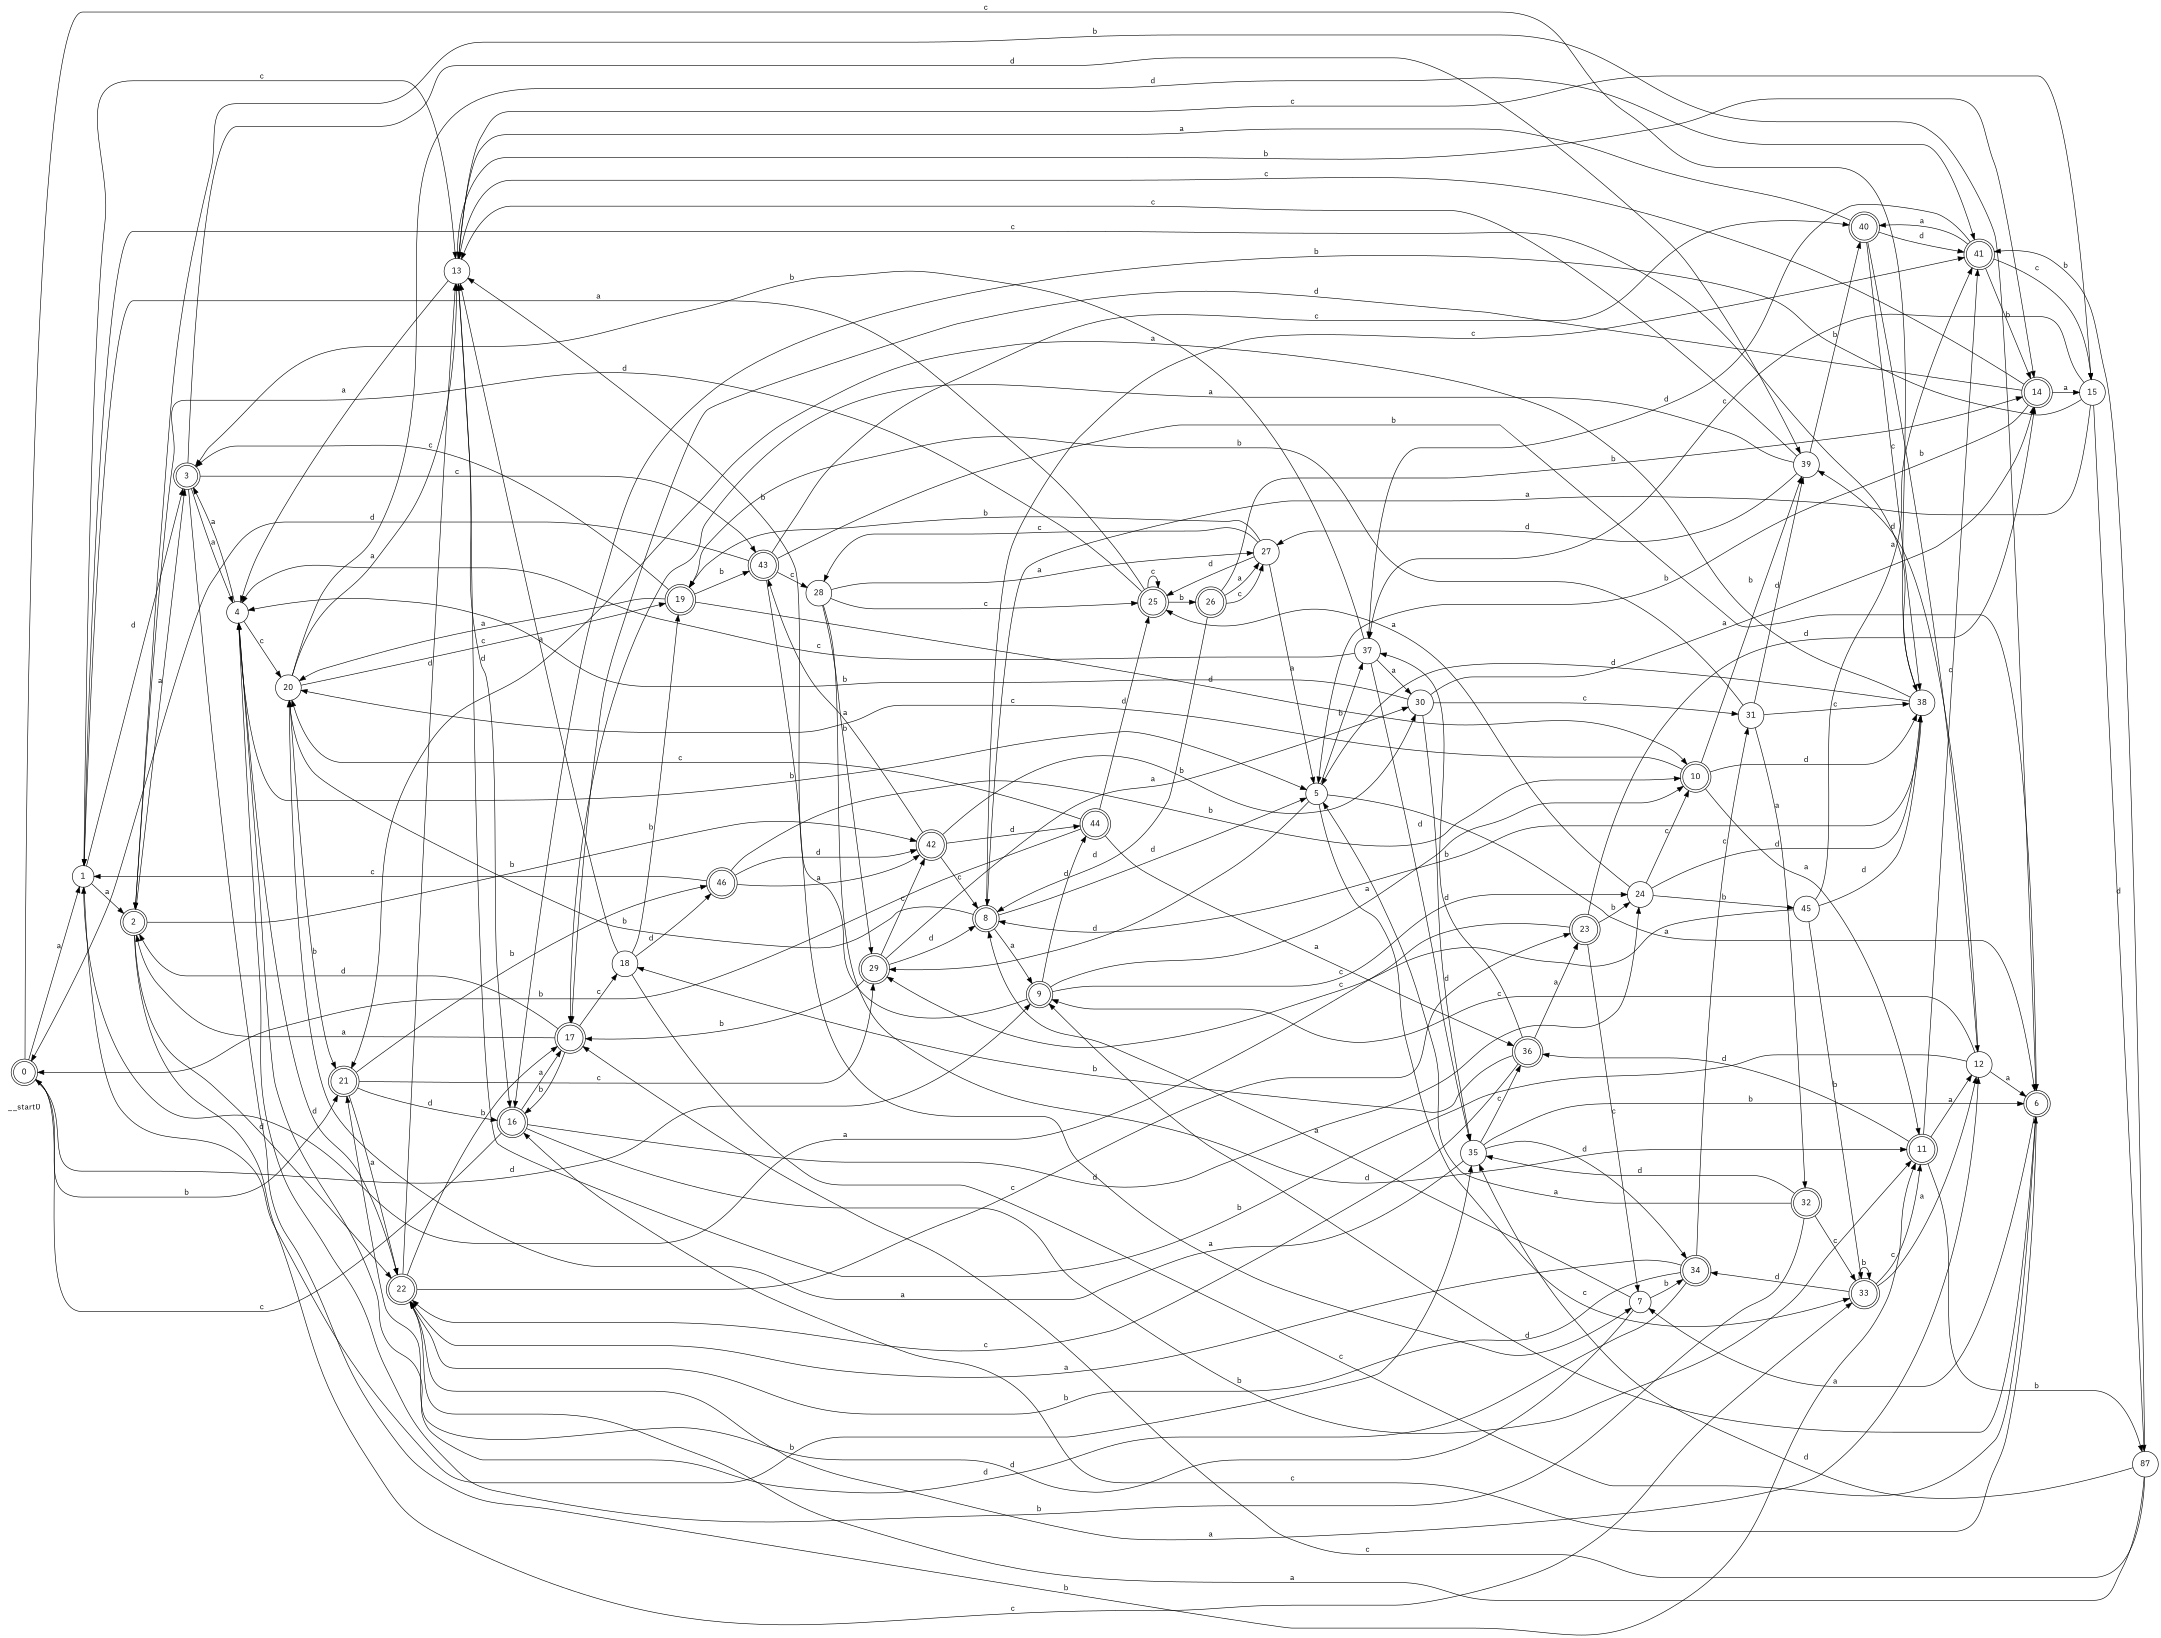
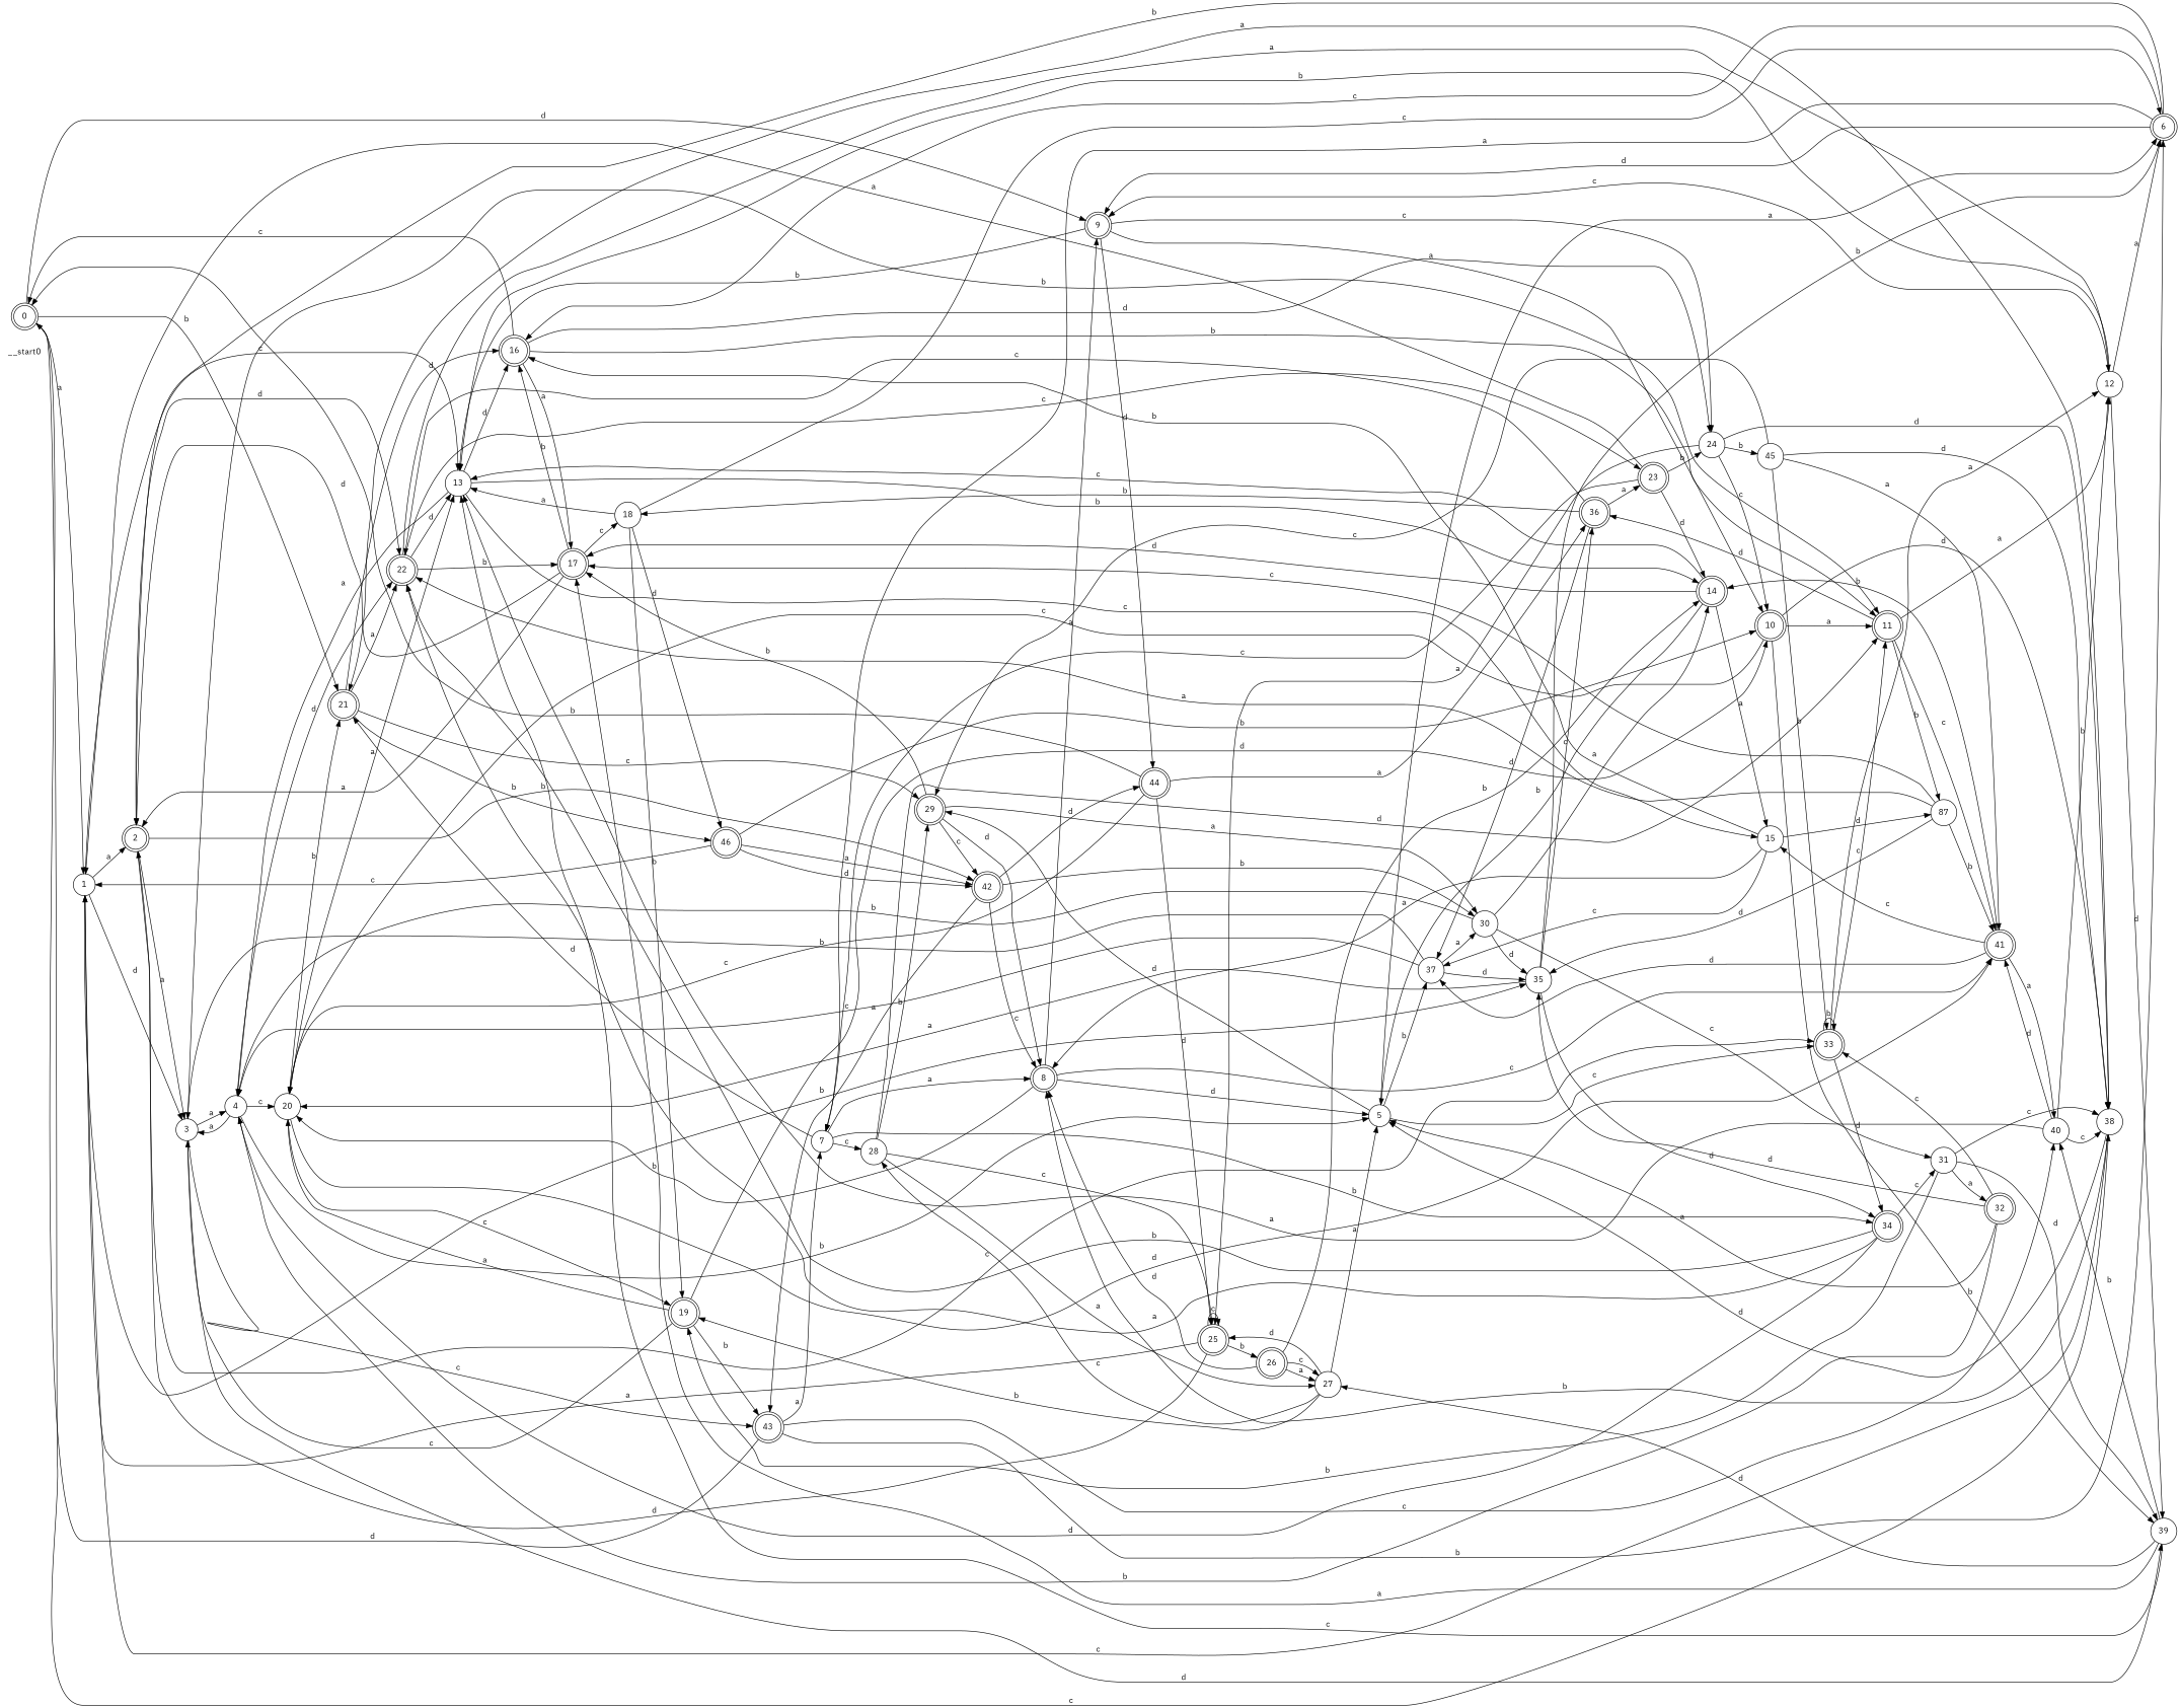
  digraph {
    fontname="IBM Plex Sans"
    rankdir=LR
    node [fontname="IBM Plex Sans" shape=doublecircle color=black fillcolor=white style="rounded,filled"]
    edge [fontname="IBM Plex Sans"]
    __start0 [shape=none color="" fillcolor="" style=""]
    n2 [label=0]
    n3 [label=1 shape=circle style=filled]
    n4 [label=9]
    n5 [label=21]
    n6 [label=38 shape=circle style=filled]
    n7 [label=2]
-   n8 [label=3]
+   n8 [label=3 shape=circle]
    n9 [label=13 shape=circle style=filled]
    n10 [label=35 shape=circle style=filled]
    n11 [label=10]
    n12 [label=24 shape=circle style=filled]
    n13 [label=44]
    n14 [label=22]
    n15 [label=29]
    n16 [label=16]
    n17 [label=46]
    n18 [label=5 shape=circle style=filled]
    n19 [label=8]
    n20 [label=33]
    n21 [label=42]
    n22 [label=4 shape=circle style=filled]
    n23 [label=11]
    n24 [label=39 shape=circle style=filled]
    n25 [label=43]
    n26 [label=14]
    n27 [label=15 shape=circle style=filled]
    n28 [label=20 shape=circle style=filled]
    n29 [label=6]
    n30 [label=34]
    n31 [label=36]
    n32 [label=12 shape=circle style=filled]
    n33 [label=17]
    n34 [label=23]
    n35 [label=30 shape=circle style=filled]
    n36 [label=41]
    n37 [label=87 shape=circle style=filled]
    n38 [label=27 shape=circle style=filled]
-   n39 [label=40 style=filled]
+   n39 [label=40 shape=circle style=filled]
    n40 [label=7 shape=circle style=filled]
    n41 [label=37 shape=circle style=filled]
    n42 [label=19]
    n43 [label=28 shape=circle style=filled]
    n44 [label=25]
    n45 [label=31 shape=circle style=filled]
    n46 [label=45 shape=circle style=filled]
    n47 [label=18 shape=circle style=filled]
    n48 [label=26]
    n49 [label=32]
    n2 -> n3 [label=a]
    n2 -> n4 [label=d]
    n2 -> n5 [label=b]
    n2 -> n6 [label=c]
    n3 -> n7 [label=a]
    n3 -> n8 [label=d]
    n3 -> n9 [label=c]
    n3 -> n10 [label=b]
    n4 -> n9 [label=b]
    n4 -> n11 [label=a]
    n4 -> n12 [label=c]
    n4 -> n13 [label=d]
    n5 -> n14 [label=a]
    n5 -> n15 [label=c]
    n5 -> n16 [label=d]
    n5 -> n17 [label=b]
    n6 -> n3 [label=c]
    n6 -> n5 [label=a]
    n6 -> n18 [label=d]
    n6 -> n19 [label=b]
    n7 -> n8 [label=a]
    n7 -> n14 [label=d]
    n7 -> n20 [label=c]
    n7 -> n21 [label=b]
    n8 -> n22 [label=a]
    n8 -> n23 [label=b]
    n8 -> n24 [label=d]
    n8 -> n25 [label=c]
    n9 -> n16 [label=d]
    n9 -> n22 [label=a]
    n9 -> n26 [label=b]
    n9 -> n27 [label=c]
    n10 -> n28 [label=a]
    n10 -> n29 [label=b]
    n10 -> n30 [label=d]
    n10 -> n31 [label=c]
    n11 -> n6 [label=d]
    n11 -> n23 [label=a]
    n11 -> n24 [label=b]
    n11 -> n28 [label=c]
    n12 -> n6 [label=d]
    n12 -> n11 [label=c]
    n12 -> n44 [label=a]
    n12 -> n46 [label=b]
    n13 -> n2 [label=b]
    n13 -> n28 [label=c]
    n13 -> n31 [label=a]
    n13 -> n44 [label=d]
    n14 -> n9 [label=d]
    n14 -> n32 [label=a]
    n14 -> n33 [label=b]
    n14 -> n34 [label=c]
    n15 -> n19 [label=d]
    n15 -> n21 [label=c]
    n15 -> n33 [label=b]
    n15 -> n35 [label=a]
    n16 -> n2 [label=c]
    n16 -> n12 [label=d]
    n16 -> n23 [label=b]
    n16 -> n33 [label=a]
    n17 -> n3 [label=c]
    n17 -> n11 [label=b]
    n17 -> n21 [label=a]
    n17 -> n21 [label=d]
    n18 -> n15 [label=d]
    n18 -> n20 [label=c]
    n18 -> n29 [label=a]
    n18 -> n41 [label=b]
    n19 -> n4 [label=a]
    n19 -> n18 [label=d]
    n19 -> n28 [label=b]
    n19 -> n36 [label=c]
    n20 -> n20 [label=b]
    n20 -> n23 [label=c]
    n20 -> n30 [label=d]
    n20 -> n32 [label=a]
    n21 -> n13 [label=d]
    n21 -> n19 [label=c]
    n21 -> n25 [label=a]
    n21 -> n35 [label=b]
    n22 -> n8 [label=a]
    n22 -> n14 [label=d]
    n22 -> n18 [label=b]
    n22 -> n28 [label=c]
    n23 -> n31 [label=d]
    n23 -> n32 [label=a]
    n23 -> n36 [label=c]
    n23 -> n37 [label=b]
    n24 -> n9 [label=c]
    n24 -> n33 [label=a]
    n24 -> n38 [label=d]
    n24 -> n39 [label=b]
    n25 -> n2 [label=d]
    n25 -> n29 [label=b]
    n25 -> n39 [label=c]
    n25 -> n40 [label=a]
    n26 -> n9 [label=c]
    n26 -> n18 [label=b]
    n26 -> n27 [label=a]
    n26 -> n33 [label=d]
    n27 -> n16 [label=b]
    n27 -> n19 [label=a]
    n27 -> n37 [label=d]
    n27 -> n41 [label=c]
    n28 -> n5 [label=b]
    n28 -> n9 [label=a]
    n28 -> n36 [label=d]
    n28 -> n42 [label=c]
    n29 -> n4 [label=d]
    n29 -> n7 [label=b]
    n29 -> n16 [label=c]
    n29 -> n40 [label=a]
    n30 -> n14 [label=a]
    n30 -> n14 [label=b]
    n30 -> n22 [label=d]
    n30 -> n45 [label=c]
    n31 -> n14 [label=c]
    n31 -> n34 [label=a]
    n31 -> n41 [label=d]
    n31 -> n47 [label=b]
    n32 -> n4 [label=c]
    n32 -> n9 [label=b]
    n32 -> n24 [label=d]
    n32 -> n29 [label=a]
    n33 -> n7 [label=a]
    n33 -> n7 [label=d]
    n33 -> n16 [label=b]
    n33 -> n47 [label=c]
    n34 -> n3 [label=a]
    n34 -> n12 [label=b]
    n34 -> n26 [label=d]
    n34 -> n40 [label=c]
    n35 -> n10 [label=d]
    n35 -> n22 [label=b]
    n35 -> n26 [label=a]
    n35 -> n45 [label=c]
    n36 -> n26 [label=b]
    n36 -> n27 [label=c]
    n36 -> n39 [label=a]
    n36 -> n41 [label=d]
    n37 -> n10 [label=d]
    n37 -> n14 [label=a]
    n37 -> n33 [label=c]
    n37 -> n36 [label=b]
    n38 -> n18 [label=a]
    n38 -> n42 [label=b]
    n38 -> n43 [label=c]
    n38 -> n44 [label=d]
    n39 -> n6 [label=c]
    n39 -> n9 [label=a]
    n39 -> n32 [label=b]
    n39 -> n36 [label=d]
    n40 -> n5 [label=d]
    n40 -> n19 [label=a]
    n40 -> n30 [label=b]
-   n25 -> n43 [label=c]
+   n40 -> n43 [label=c]
    n41 -> n8 [label=b]
    n41 -> n10 [label=d]
    n41 -> n22 [label=c]
    n41 -> n35 [label=a]
    n42 -> n8 [label=c]
    n42 -> n11 [label=d]
    n42 -> n25 [label=b]
    n42 -> n28 [label=a]
    n43 -> n15 [label=b]
    n43 -> n23 [label=d]
    n43 -> n38 [label=a]
    n43 -> n44 [label=c]
    n44 -> n3 [label=a]
    n44 -> n7 [label=d]
    n44 -> n44 [label=c]
    n44 -> n48 [label=b]
    n45 -> n6 [label=c]
    n45 -> n24 [label=d]
    n45 -> n42 [label=b]
    n45 -> n49 [label=a]
    n46 -> n6 [label=d]
    n46 -> n15 [label=c]
    n46 -> n20 [label=b]
    n46 -> n36 [label=a]
    n47 -> n9 [label=a]
    n47 -> n17 [label=d]
    n47 -> n29 [label=c]
    n47 -> n42 [label=b]
    n48 -> n19 [label=d]
    n48 -> n26 [label=b]
    n48 -> n38 [label=a]
    n48 -> n38 [label=c]
    n49 -> n10 [label=d]
    n49 -> n18 [label=a]
    n49 -> n20 [label=c]
    n49 -> n22 [label=b]
  }
